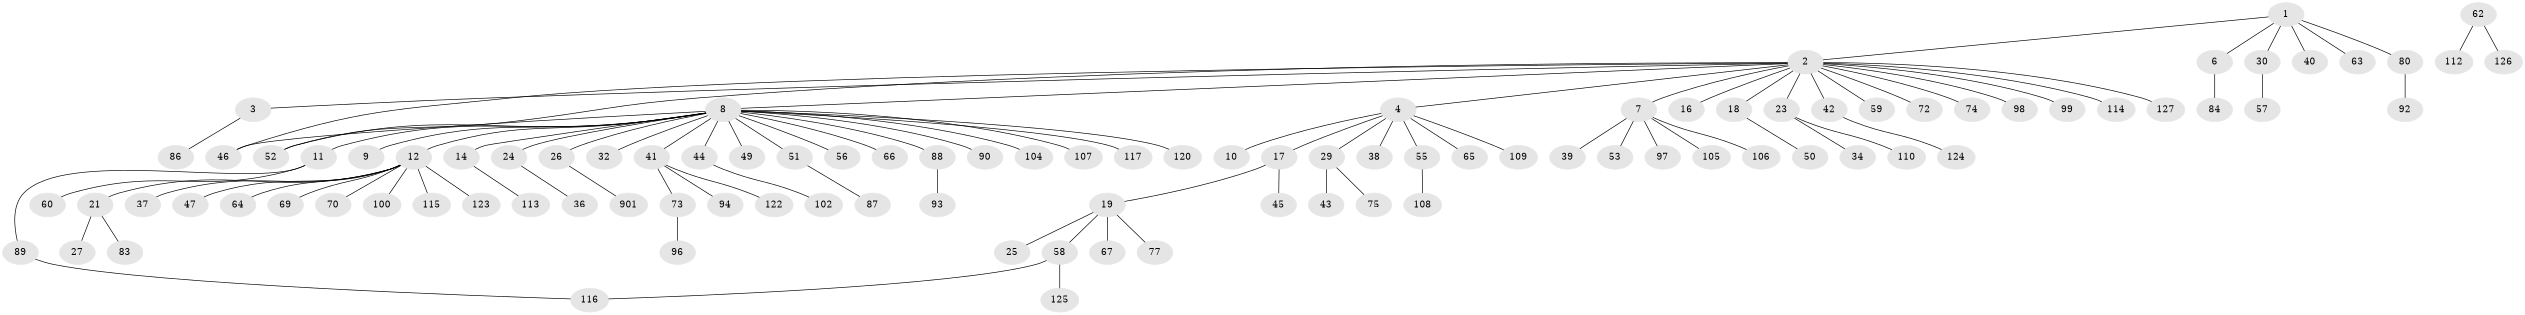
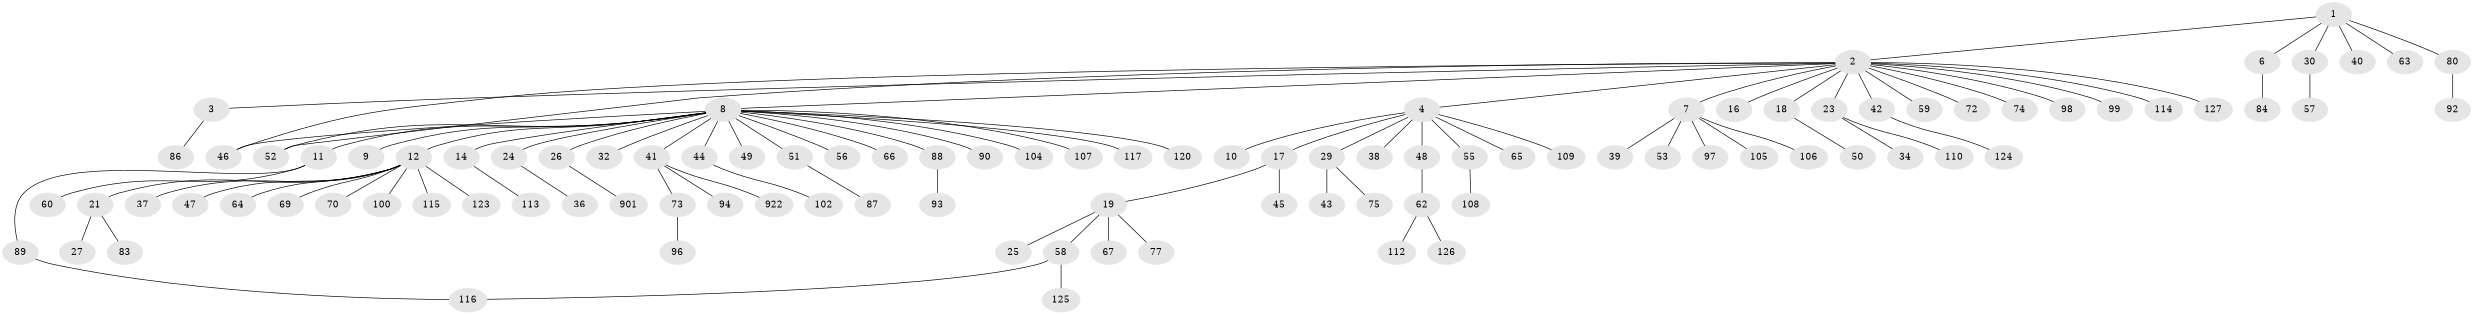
  graph {
    node [color=gray90 style=filled]
    1 [super="+5"]
    2 [super="+35"]
    6
    30 [super="+76"]
    40
    63 [super="+95"]
    80
    3
    4 [super="+36"]
    7 [super="+81"]
    8 [super="+13"]
    16 [super="+85"]
    18
    23 [super="+31"]
    42
    46
    52
    59 [super="+68"]
    72
    74
    98
    99
    114
    127
    84
    57
    92
    86
    10
    17 [super="+20"]
    29 [super="+61"]
    38
+   48 [super="+119"]
    55 [super="+71"]
    65
    109
    39
    53
    97
    105
    106
    9
    11 [super="+15"]
    12 [super="+78"]
    14
    24 [super="+28"]
    26
    32
    41 [super="+54"]
    44 [super="+82"]
    49
    51
    56 [super="+121"]
    66
    88
    90
    104
    107
    117
    120
    50
    34
    110
    124
    19 [super="+22"]
    45
    43
    75 [super="+118"]
    62 [super="+111"]
    108
    60
    89
    21 [super="+79"]
    37
    47
    64
    69
    70
    100
    115
    123
    113
    n83 [label=36]
    n84 [label=901]
    73
    94
-   122
+   122 [label=922]
    102
    87
    93
    116
    27
    83
    25
    58 [super="+91"]
    67 [super="+103"]
    77
    125
    96
    112
    126
    1 -- 2
    1 -- 6
    1 -- 30
    1 -- 40
    1 -- 63
    1 -- 80
    2 -- 3
    2 -- 4
    2 -- 7
    2 -- 8
    2 -- 16
    2 -- 18
    2 -- 23
    2 -- 42
    2 -- 46
    2 -- 52
    2 -- 59
    2 -- 72
    2 -- 74
    2 -- 98
    2 -- 99
    2 -- 114
    2 -- 127
    6 -- 84
    30 -- 57
    80 -- 92
    3 -- 86
    4 -- 10
    4 -- 17
    4 -- 29
    4 -- 38
+   4 -- 48
    4 -- 55
    4 -- 65
    4 -- 109
    7 -- 39
    7 -- 53
    7 -- 97
    7 -- 105
    7 -- 106
    8 -- 46
    8 -- 52
    8 -- 9
    8 -- 11
    8 -- 12
    8 -- 14
    8 -- 24
    8 -- 26
    8 -- 32
    8 -- 41
    8 -- 44
    8 -- 49
    8 -- 51
    8 -- 56
    8 -- 66
    8 -- 88
    8 -- 90
    8 -- 104
    8 -- 107
    8 -- 117
    8 -- 120
    18 -- 50
    23 -- 34
    23 -- 110
    42 -- 124
    17 -- 19
    17 -- 45
    29 -- 43
    29 -- 75
+   48 -- 62
    55 -- 108
    11 -- 60
    11 -- 89
    12 -- 21
    12 -- 37
    12 -- 47
    12 -- 64
    12 -- 69
    12 -- 70
    12 -- 100
    12 -- 115
    12 -- 123
    14 -- 113
    24 -- n83
    26 -- n84
    41 -- 73
    41 -- 94
    41 -- 122
    44 -- 102
    51 -- 87
    88 -- 93
    19 -- 25
    19 -- 58
    19 -- 67
    19 -- 77
    62 -- 112
    62 -- 126
    89 -- 116
    21 -- 27
    21 -- 83
    73 -- 96
    58 -- 116
    58 -- 125
  }
